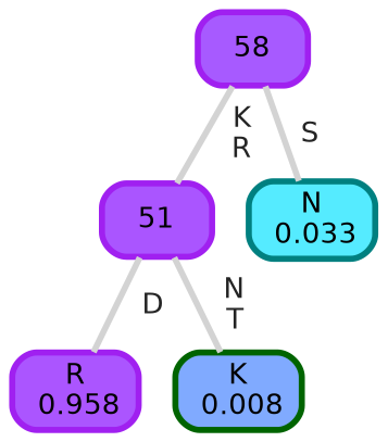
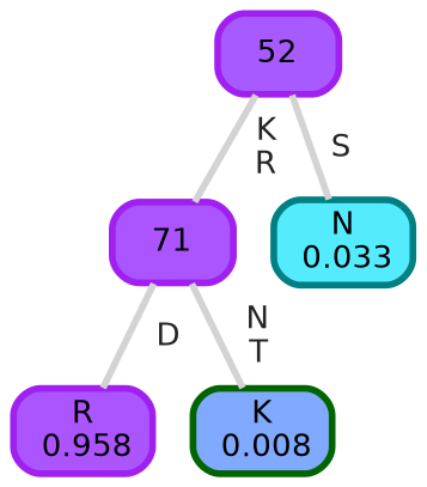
  graph {
    ranksep="0 equally"
    splines=straight
    node [color=purple fontcolor=black fontname=helvetica penwidth=3 shape=box style="filled, rounded"]
    edge [color=lightgray fontcolor=grey14 fontname=helvetica fontweight=bold penwidth=3]
    n1 [fillcolor="#ab55ff" label="R\n 0.958"]
-   n2 [fillcolor="#aa55ff" label=51]
+   n2 [fillcolor="#aa55ff" label=71]
    n3 [color=darkgreen fillcolor="#80aaff" label="K\n 0.008"]
-   n4 [fillcolor="#a75aff" label=58]
+   n4 [fillcolor="#a75aff" label=52]
    n5 [color=teal fillcolor="#55ebff" label="N\n 0.033"]
    subgraph sub_1 {
      rank=same
    }
    n2 -- n1 [label=" D"]
    n2 -- n3 [label=" N\n T"]
    n4 -- n2 [label=" K\n R"]
    n4 -- n5 [label=" S"]
  }
